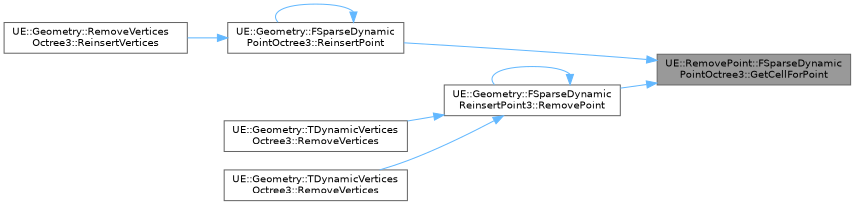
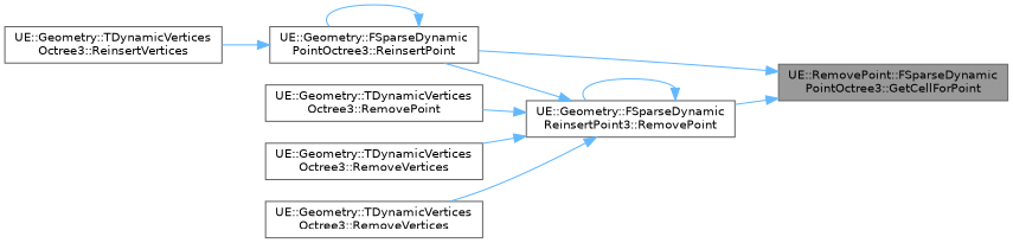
  digraph {
    rankdir=RL
    node [color=grey40 fillcolor=white fontname=Helvetica fontsize=10 shape=box style=filled]
    edge [color=steelblue1 dir=back fontname=Helvetica fontsize=10 labelfontname=Helvetica labelfontsize=10 style=solid]
    n1 [color=gray40 fillcolor=grey60 fontcolor=black height=0.2 label="UE::RemovePoint::FSparseDynamic\lPointOctree3::GetCellForPoint" width=0.4]
    n2 [height=0.2 label="UE::Geometry::FSparseDynamic\lPointOctree3::ReinsertPoint" width=0.4]
    n3 [height=0.2 label="UE::Geometry::FSparseDynamic\lReinsertPoint3::RemovePoint" width=0.4]
-   n4 [height=0.2 label="UE::Geometry::RemoveVertices\lOctree3::ReinsertVertices" width=0.4]
+   n4 [height=0.2 label="UE::Geometry::TDynamicVertices\lOctree3::ReinsertVertices" width=0.4]
+   n5 [height=0.2 label="UE::Geometry::TDynamicVertices\lOctree3::RemovePoint" width=0.4]
    n6 [height=0.2 label="UE::Geometry::TDynamicVertices\lOctree3::RemoveVertices" width=0.4]
    n7 [height=0.2 label="UE::Geometry::TDynamicVertices\lOctree3::RemoveVertices" width=0.4]
    n1 -> n2
    n1 -> n3
    n2 -> n2
    n2 -> n4
+   n3 -> n2
    n3 -> n3
+   n3 -> n5
    n3 -> n6
    n3 -> n7
  }
